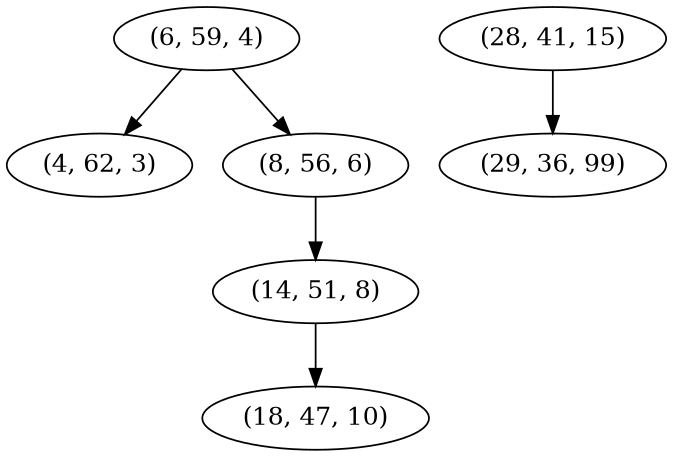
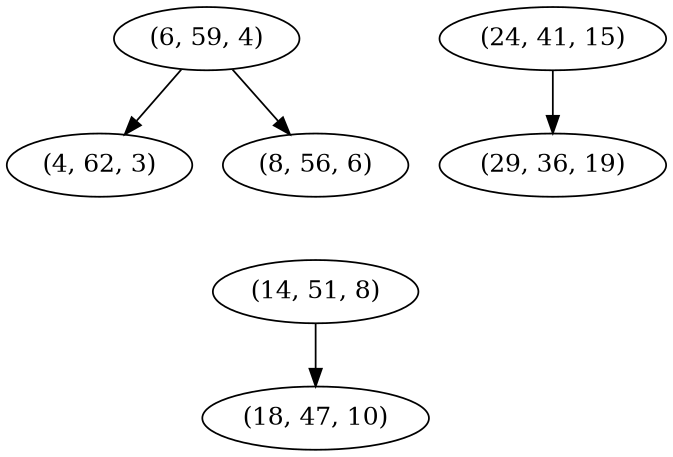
  digraph {
    "(6, 59, 4)"
    "(4, 62, 3)"
    n3 [label="(8, 56, 6)"]
    "(14, 51, 8)"
    "(18, 47, 10)"
-   "(24, 41, 15)" [label="(28, 41, 15)"]
-   "(29, 36, 19)" [label="(29, 36, 99)"]
+   "(24, 41, 15)"
+   "(29, 36, 19)"
    "(6, 59, 4)" -> "(4, 62, 3)"
    "(6, 59, 4)" -> n3
-   n3 -> "(14, 51, 8)"
    "(14, 51, 8)" -> "(18, 47, 10)"
    "(24, 41, 15)" -> "(29, 36, 19)"
  }
